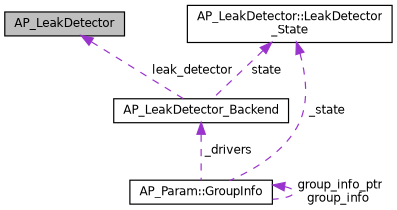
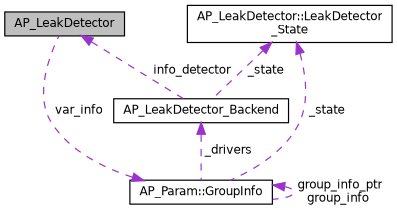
  digraph {
    node [color=black fillcolor=white fontname=Helvetica fontsize=10 shape=record style=filled]
    edge [color=darkorchid3 dir=back fontname=Helvetica fontsize=10 labelfontname=Helvetica labelfontsize=10 style=dashed]
    n1 [fillcolor=grey75 fontcolor=black height=0.2 label=AP_LeakDetector width=0.4]
    n2 [height=0.2 label=AP_LeakDetector_Backend width=0.4]
    n3 [height=0.2 label="AP_Param::GroupInfo" width=0.4]
    n4 [height=0.2 label="AP_LeakDetector::LeakDetector\l_State" width=0.4]
-   n1 -> n2 [label=" leak_detector"]
+   n1 -> n2 [label=" info_detector"]
    n2 -> n3 [label=" _drivers"]
+   n3 -> n1 [label=" var_info"]
    n3 -> n3 [label=" group_info_ptr\ngroup_info"]
-   n4 -> n2 [label=" state"]
+   n4 -> n2 [label=" _state"]
    n4 -> n3 [label=" _state"]
  }
